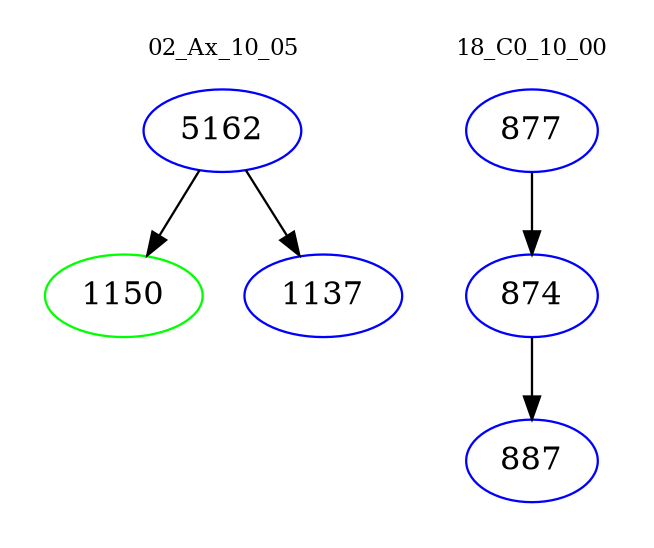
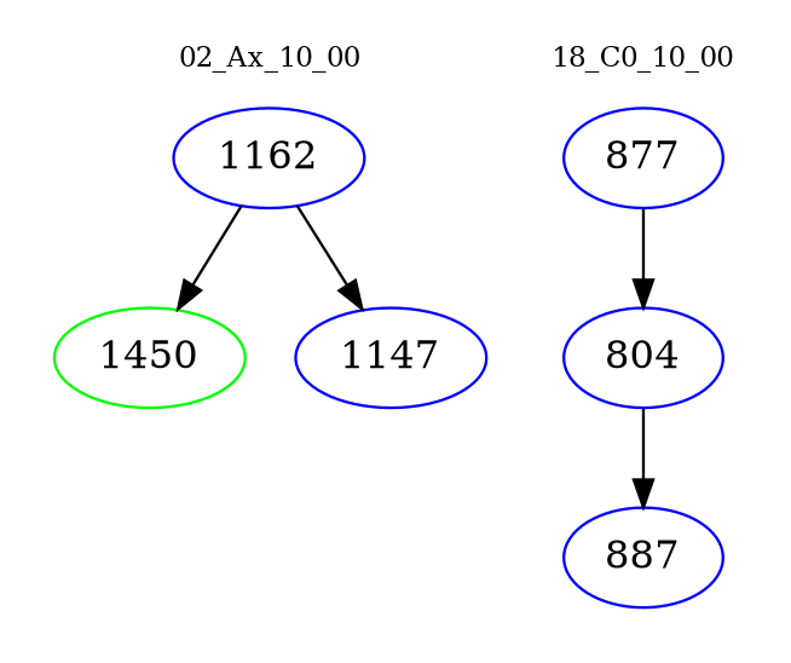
  digraph {
    node [color=blue]
    edge [color=black]
-   n1 [color=green label=1150]
-   n2 [label=5162]
-   n3 [label=1137]
+   n1 [color=green label=1450]
+   n2 [label=1162]
+   n3 [label=1147]
    n4 [label=877]
-   n5 [label=874]
+   n5 [label=804]
    n6 [label=887]
    subgraph cluster_1 {
      color=white
      fontsize=10
-     label="02_Ax_10_05"
+     label="02_Ax_10_00"
      n1
      n2
      n3
    }
    subgraph cluster_2 {
      color=white
      fontsize=10
      label="18_C0_10_00"
      n4
      n5
      n6
    }
    n2 -> n1
    n2 -> n3
    n4 -> n5
    n5 -> n6
  }
